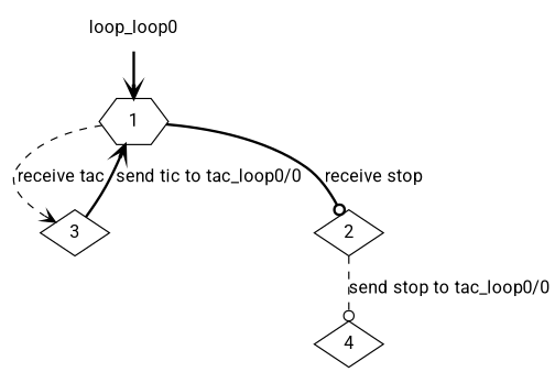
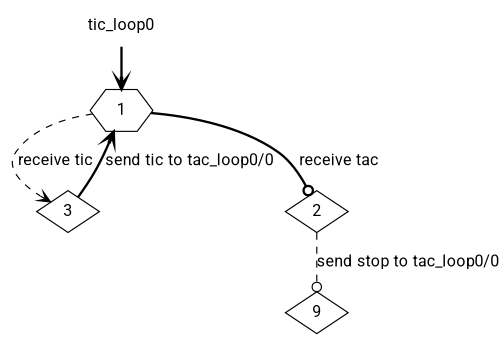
  digraph {
    fontname=Roboto
    rankdir=TB
    node [fontname=Roboto shape=diamond]
    edge [arrowhead=vee fontname=Roboto style=bold]
-   n1 [label=loop_loop0 shape=plaintext]
+   n1 [label=tic_loop0 shape=plaintext]
    n2 [label=1 shape=hexagon]
    n3 [label=3]
    n4 [label=2]
-   n5 [label=4]
+   n5 [label=9]
    n1 -> n2
-   n2 -> n3 [label="receive tac" style=dashed]
-   n2 -> n4 [arrowhead=odot label="receive stop"]
+   n2 -> n3 [label="receive tic" style=dashed]
+   n2 -> n4 [arrowhead=odot label="receive tac"]
    n3 -> n2 [label="send tic to tac_loop0/0"]
    n4 -> n5 [arrowhead=odot label="send stop to tac_loop0/0" style=dashed]
  }
